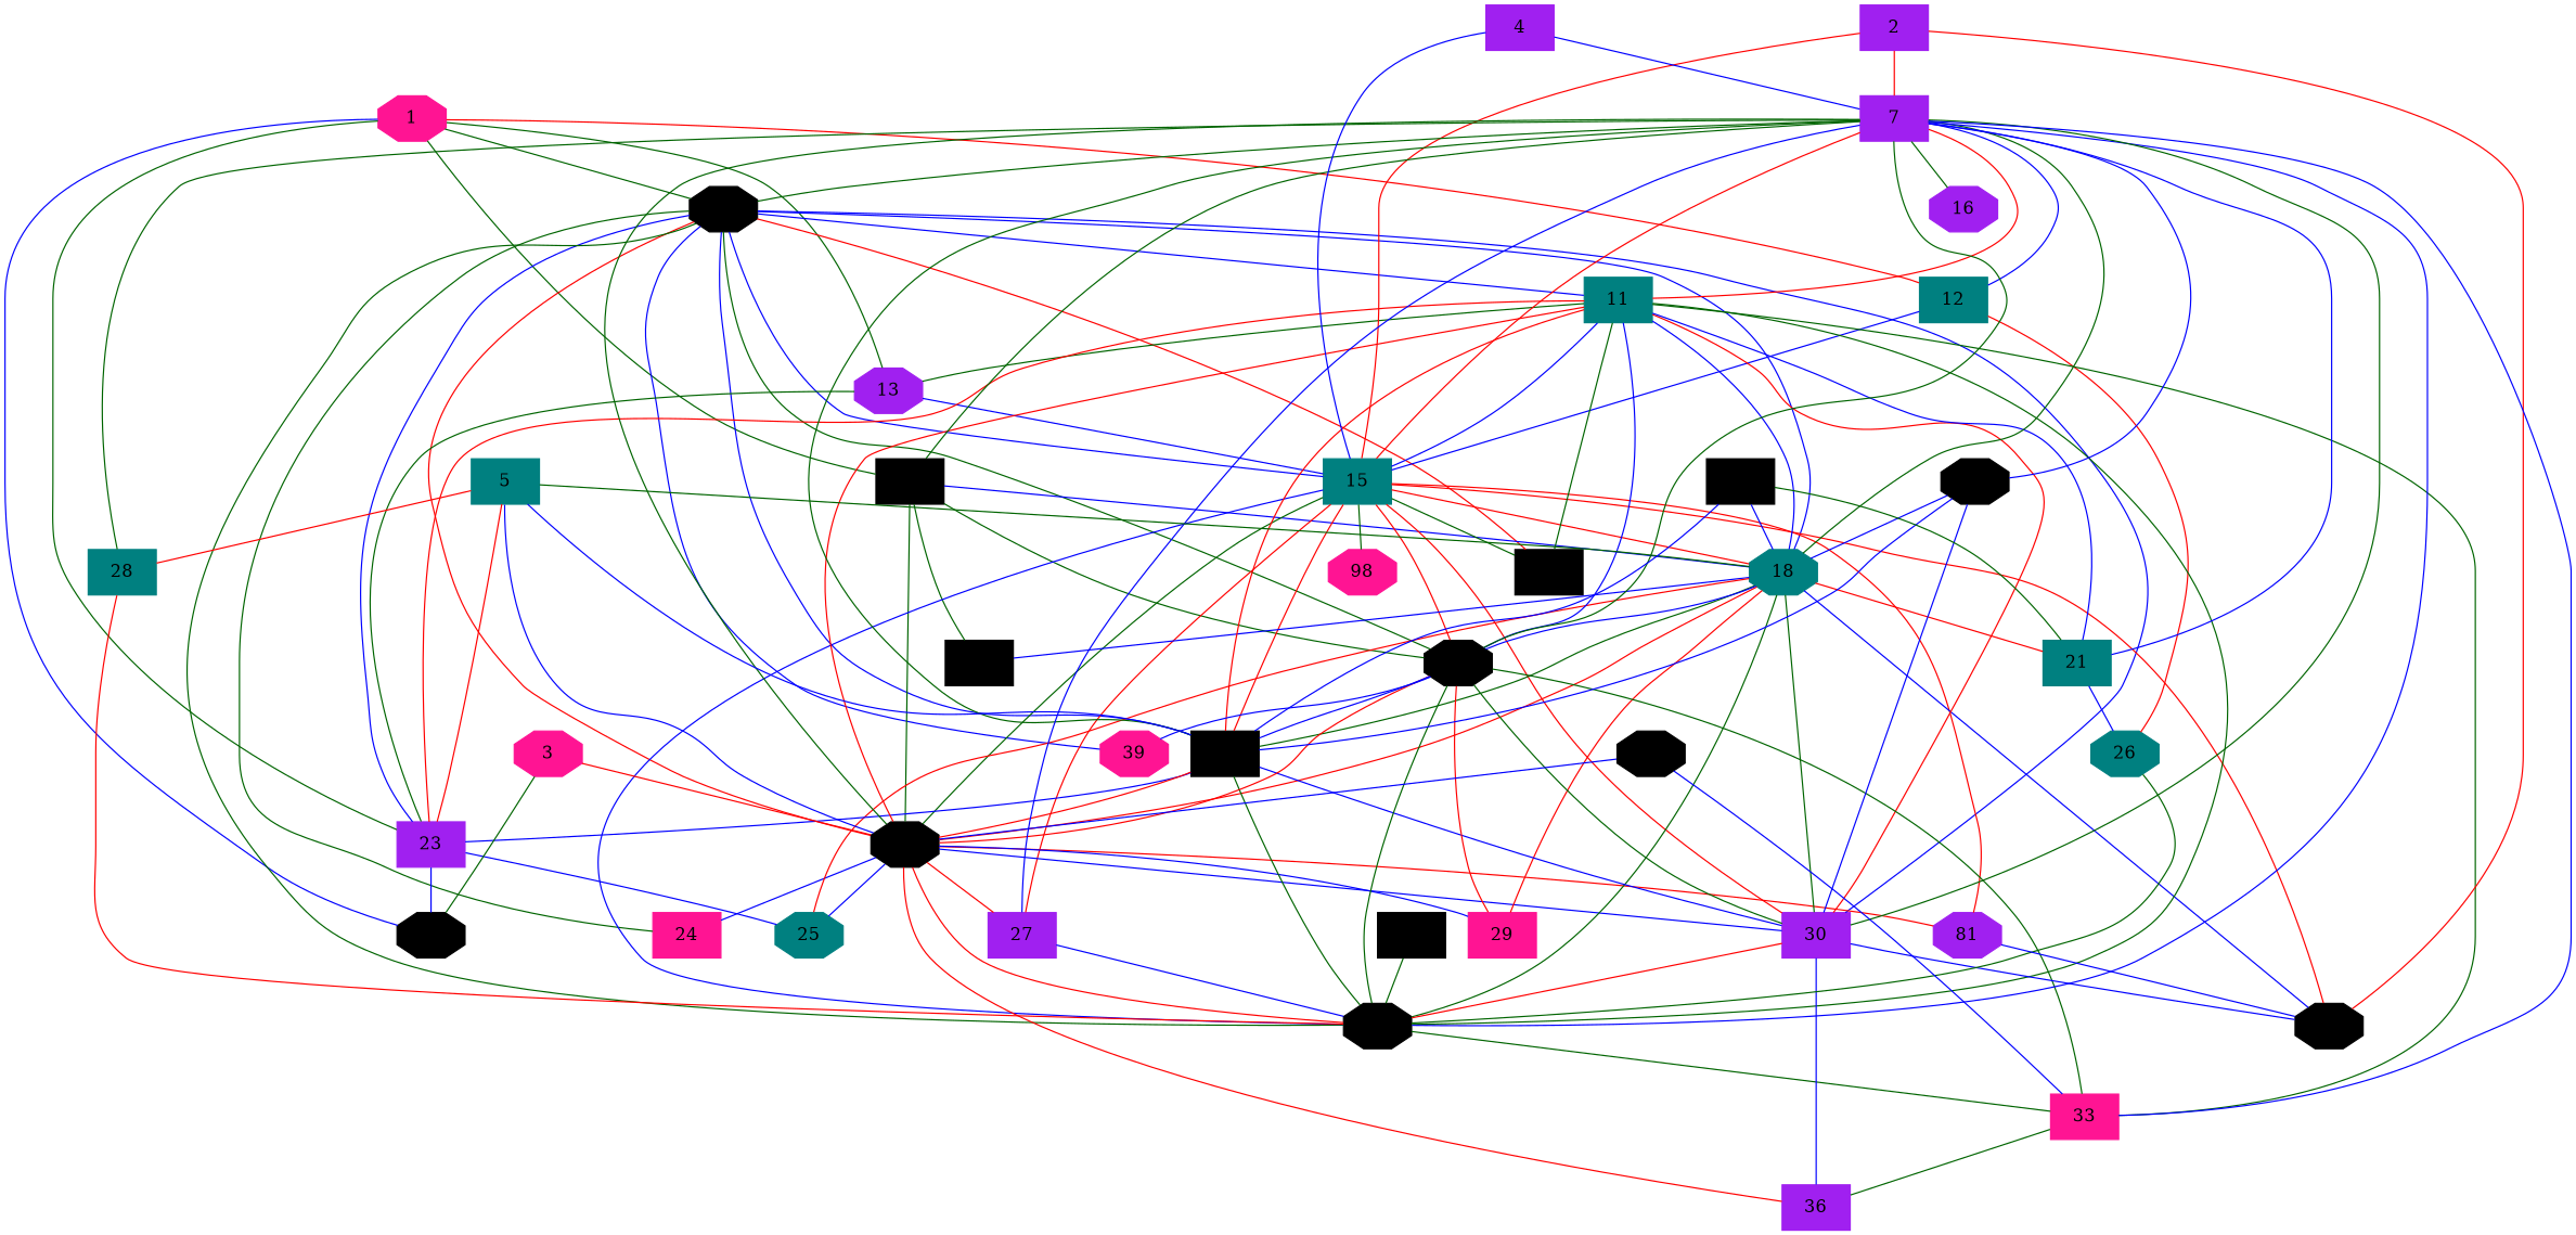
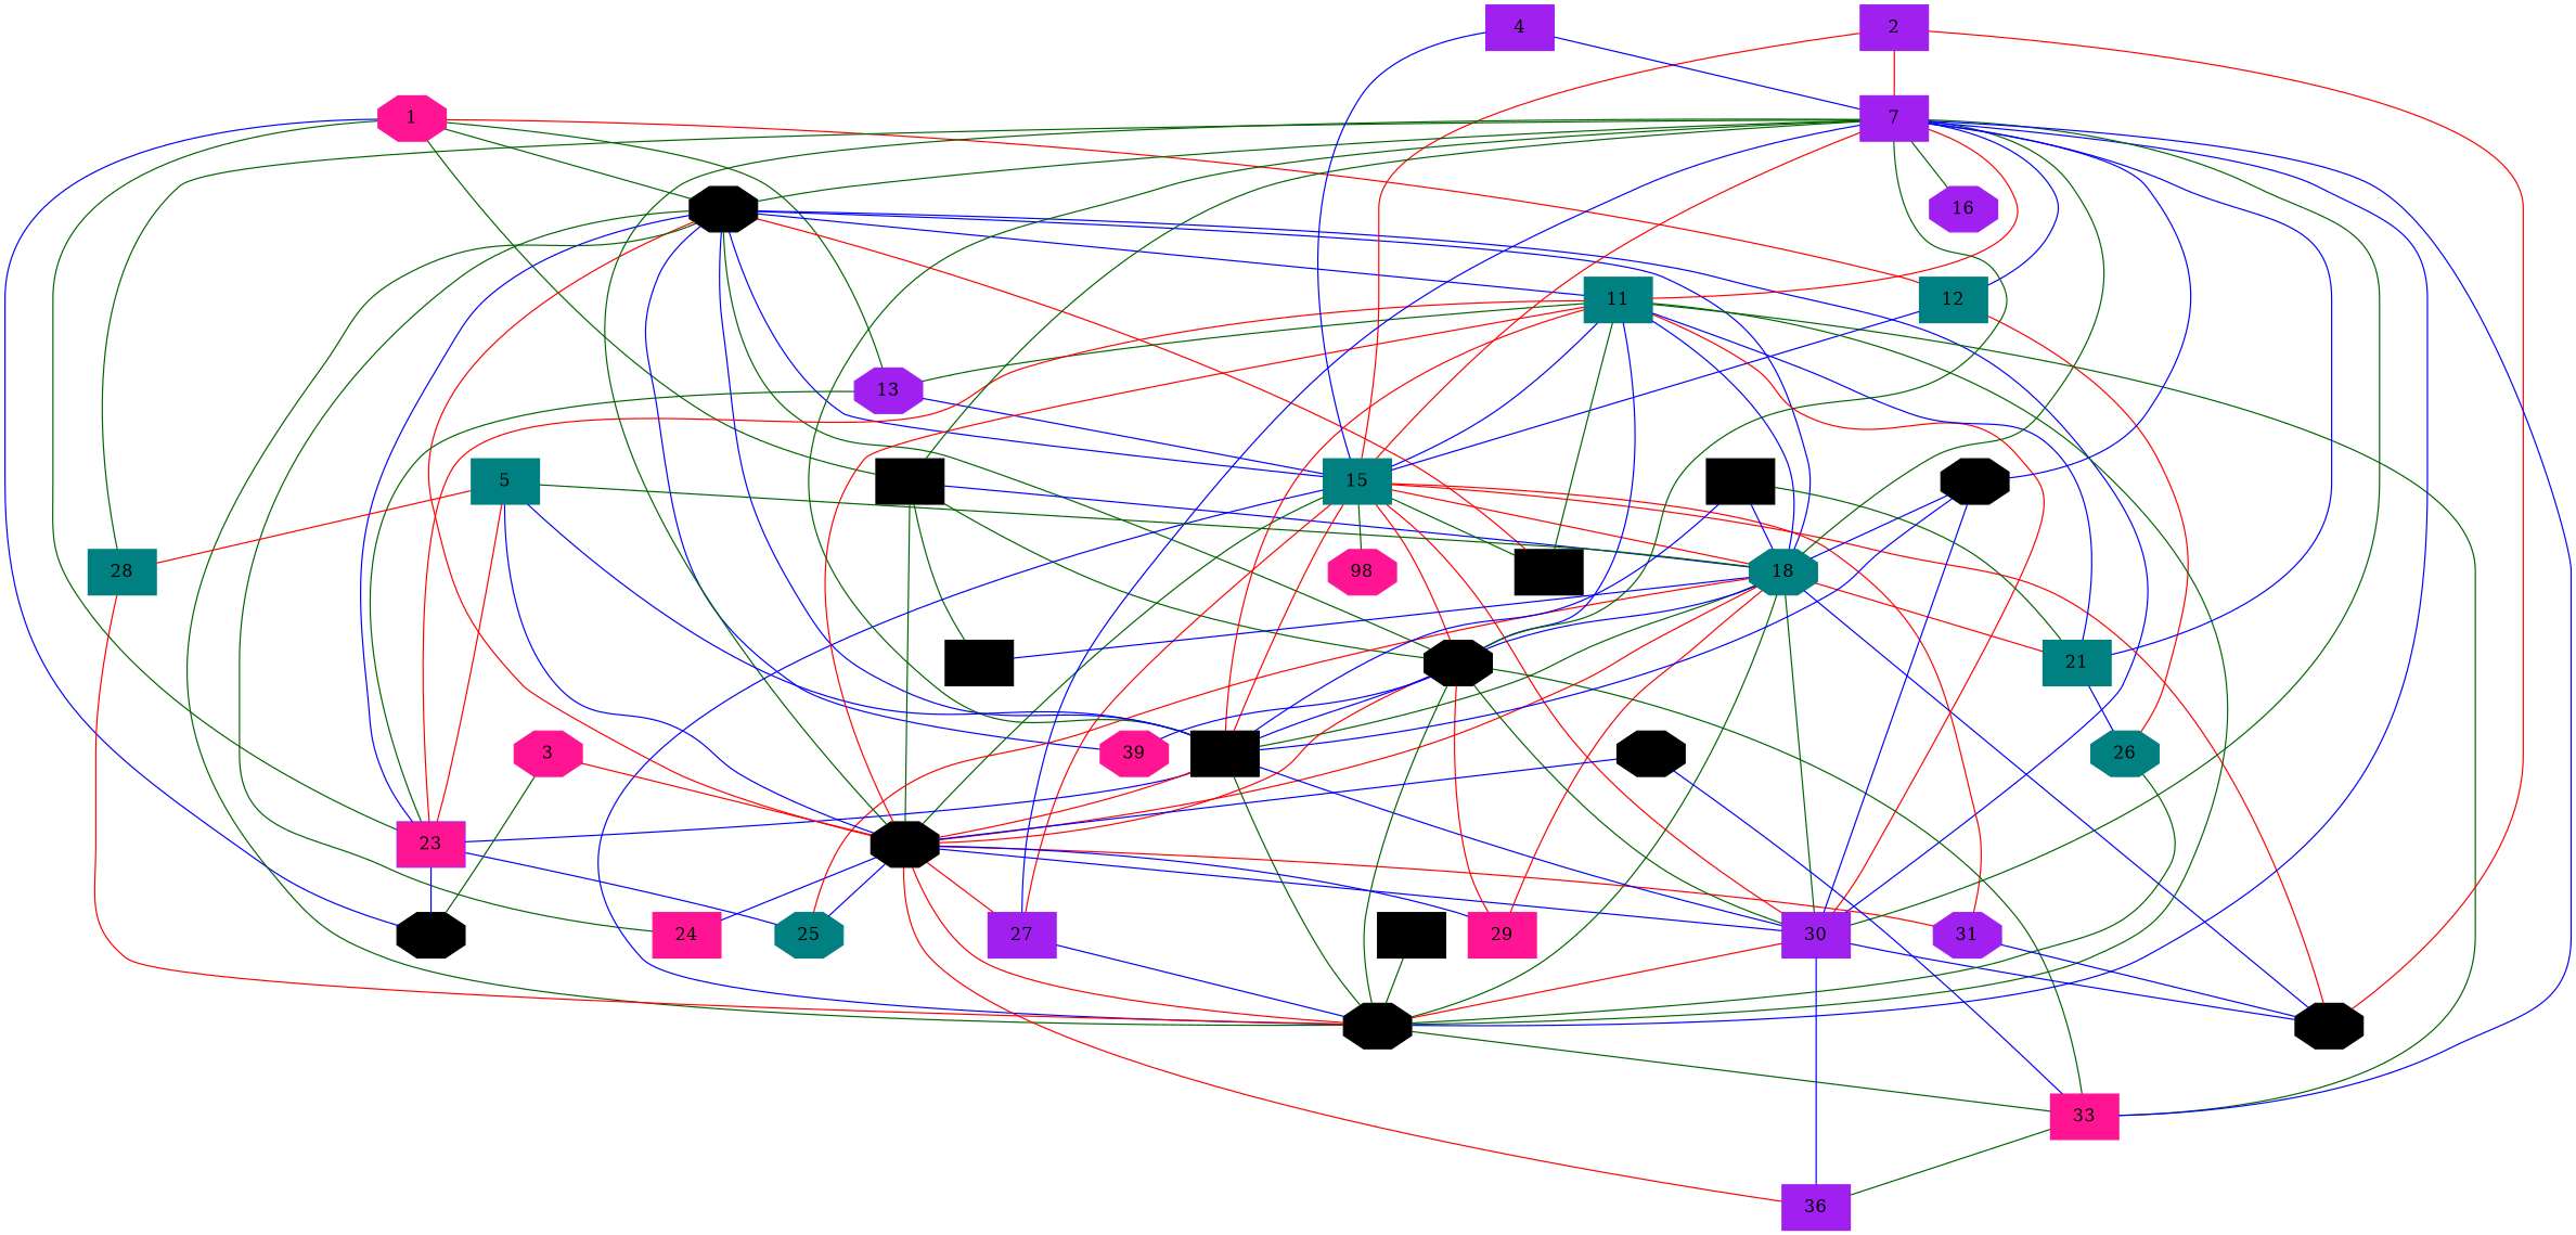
  graph {
    node [color=black shape=box style=filled]
    edge [color=blue weight=1.0]
    1 [color=deeppink shape=octagon]
    8 [shape=octagon]
    12 [color=teal]
    13 [color=purple shape=octagon]
    17
-   23 [color=purple]
+   23 [color=purple fillcolor=deeppink]
    40 [shape=octagon]
    15 [color=teal]
    22 [shape=octagon]
    18 [color=teal shape=octagon]
    20
    32 [shape=octagon]
    11 [color=teal]
    19 [shape=octagon]
    30 [color=purple]
    24 [color=deeppink]
    35
    39 [color=deeppink shape=octagon]
    26 [color=teal shape=octagon]
    34
    25 [color=teal shape=octagon]
    2 [color=purple]
    7 [color=purple]
    37 [shape=octagon]
    28 [color=teal]
    14 [shape=octagon]
    16 [color=purple shape=octagon]
    21 [color=teal]
    27 [color=purple]
    33 [color=deeppink]
-   31 [color=purple shape=octagon label=81]
+   31 [color=purple shape=octagon]
    n32 [color=deeppink label=98 shape=octagon]
    3 [color=deeppink shape=octagon]
    29 [color=deeppink]
    36 [color=purple]
    4 [color=purple]
    5 [color=teal]
    6
    9
    10 [shape=octagon]
    1 -- 8 [color=darkgreen]
    1 -- 12 [color=red]
    1 -- 13 [color=darkgreen]
    1 -- 17 [color=darkgreen]
    1 -- 23 [color=darkgreen]
    1 -- 40
    8 -- 23
    8 -- 15 [weight=2.0]
    8 -- 22 [color=red]
    8 -- 18
    8 -- 20
    8 -- 32 [color=darkgreen]
    8 -- 11 [weight=2.0]
    8 -- 19 [color=darkgreen]
    8 -- 30
    8 -- 24 [color=darkgreen weight=2.0]
    8 -- 35 [color=red]
    8 -- 39
    12 -- 15
    12 -- 26 [color=red]
    13 -- 23 [color=darkgreen]
    13 -- 15
    17 -- 22 [color=darkgreen weight=2.0]
    17 -- 18
    17 -- 19 [color=darkgreen]
    17 -- 34 [color=darkgreen]
    23 -- 40
    23 -- 25
    15 -- 22 [color=darkgreen]
    15 -- 18 [color=red]
    15 -- 20 [color=red weight=4.0]
    15 -- 32 [weight=2.0]
    15 -- 19 [color=red]
    15 -- 30 [color=red weight=2.0]
    15 -- 35 [color=darkgreen]
    15 -- 37 [color=red]
    15 -- 27 [color=red]
    15 -- 31 [color=red]
    15 -- n32 [color=darkgreen]
    22 -- 32 [color=red]
    22 -- 30
    22 -- 24
    22 -- 25
    22 -- 27 [color=red weight=2.0]
    22 -- 31 [color=red]
    22 -- 29
    22 -- 36 [color=red]
    18 -- 22 [color=red]
    18 -- 20 [color=darkgreen]
    18 -- 32 [color=darkgreen]
    18 -- 19
    18 -- 30 [color=darkgreen weight=3.0]
    18 -- 34 [weight=2.0]
    18 -- 25 [color=red]
    18 -- 37
    18 -- 21 [color=red weight=2.0]
    18 -- 29 [color=red]
    20 -- 23
    20 -- 22 [color=red]
    20 -- 32 [color=darkgreen]
    20 -- 30
    32 -- 33 [color=darkgreen]
    11 -- 13 [color=darkgreen]
    11 -- 23 [color=red]
    11 -- 15 [weight=2.0]
    11 -- 22 [color=red weight=2.0]
    11 -- 18 [weight=2.0]
    11 -- 20 [color=red]
    11 -- 32 [color=darkgreen]
    11 -- 19 [weight=2.0]
    11 -- 30 [color=red weight=2.0]
    11 -- 35 [color=darkgreen]
    11 -- 21
    11 -- 33 [color=darkgreen]
    19 -- 22 [color=red weight=2.0]
    19 -- 20 [weight=2.0]
    19 -- 32 [color=darkgreen]
    19 -- 30 [color=darkgreen]
    19 -- 39
    19 -- 33 [color=darkgreen weight=2.0]
    19 -- 29 [color=red]
    30 -- 32 [color=red]
    30 -- 37
    30 -- 36
    26 -- 32 [color=darkgreen]
    2 -- 15 [color=red]
    2 -- 7 [color=red]
    2 -- 37 [color=red]
    7 -- 8 [color=darkgreen]
    7 -- 12
    7 -- 17 [color=darkgreen]
    7 -- 15 [color=red weight=2.0]
    7 -- 22 [color=darkgreen]
    7 -- 18 [color=darkgreen]
    7 -- 20 [color=darkgreen weight=2.0]
    7 -- 32 [weight=2.0]
    7 -- 11 [color=red weight=2.0]
    7 -- 19 [color=darkgreen weight=2.0]
    7 -- 30 [color=darkgreen]
    7 -- 28 [color=darkgreen]
    7 -- 14
    7 -- 16 [color=darkgreen]
    7 -- 21
    7 -- 27
    7 -- 33
    28 -- 32 [color=red]
    14 -- 18
    14 -- 20
    14 -- 30
    21 -- 26
    27 -- 32
    33 -- 36 [color=darkgreen]
    31 -- 37
    3 -- 40 [color=darkgreen]
    3 -- 22 [color=red weight=2.0]
    4 -- 15
    4 -- 7
    5 -- 23 [color=red]
    5 -- 22
    5 -- 18 [color=darkgreen]
    5 -- 20
    5 -- 28 [color=red]
    6 -- 32 [color=darkgreen]
    9 -- 18 [weight=2.0]
    9 -- 20 [weight=2.0]
    9 -- 21 [color=darkgreen]
    10 -- 22
    10 -- 33
  }
